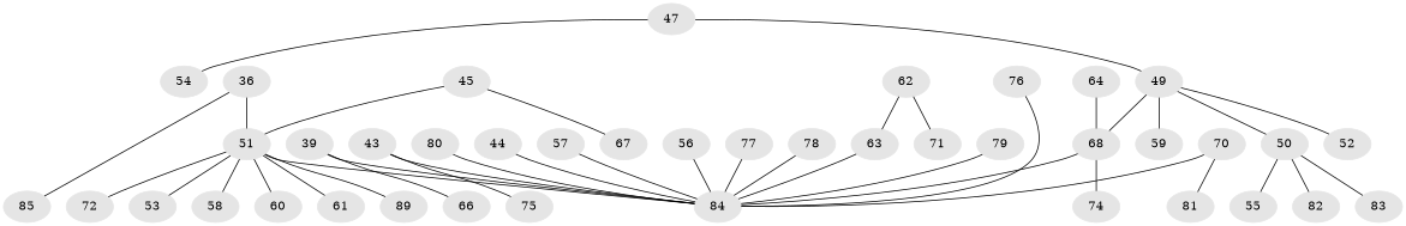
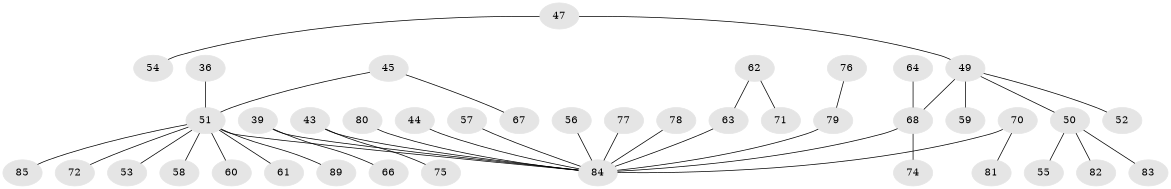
  graph {
    node [color=gray90 style=filled]
    51 [super="+25+19+18+28+34+11+14+23+35"]
    84 [super="+40+48+13+30+65+24+29+42"]
    53
    58
    60
    61
    n7 [label=89]
    72
    85
    36
    39
    66
    43
    75
    44
    45
    67
    49 [super="+17+32"]
    50
    52
    59
    68 [super="+10+26+12+37+41+46"]
    47
    54
    55
    82
    83
    74
    56
    57 [super="+38"]
    62
    71
    63
    64
    70
    81
    76
    77
    78
    79
    80
    51 -- 84
    51 -- 53
    51 -- 58
    51 -- 60
    51 -- 61
    51 -- n7
    51 -- 72
-   36 -- 85
+   51 -- 85
    36 -- 51
    39 -- 84
    39 -- 66
    43 -- 84
    43 -- 75
    44 -- 84
    45 -- 51
    45 -- 67
    49 -- 50
    49 -- 52
    49 -- 59
    49 -- 68
    50 -- 55
    50 -- 82
    50 -- 83
    68 -- 84
    68 -- 74
    47 -- 49
    47 -- 54
    56 -- 84
    57 -- 84
    62 -- 71
    62 -- 63
    63 -- 84
    64 -- 68
    70 -- 84
    70 -- 81
-   76 -- 84
+   76 -- 79
    77 -- 84
    78 -- 84
    79 -- 84
    80 -- 84
  }
